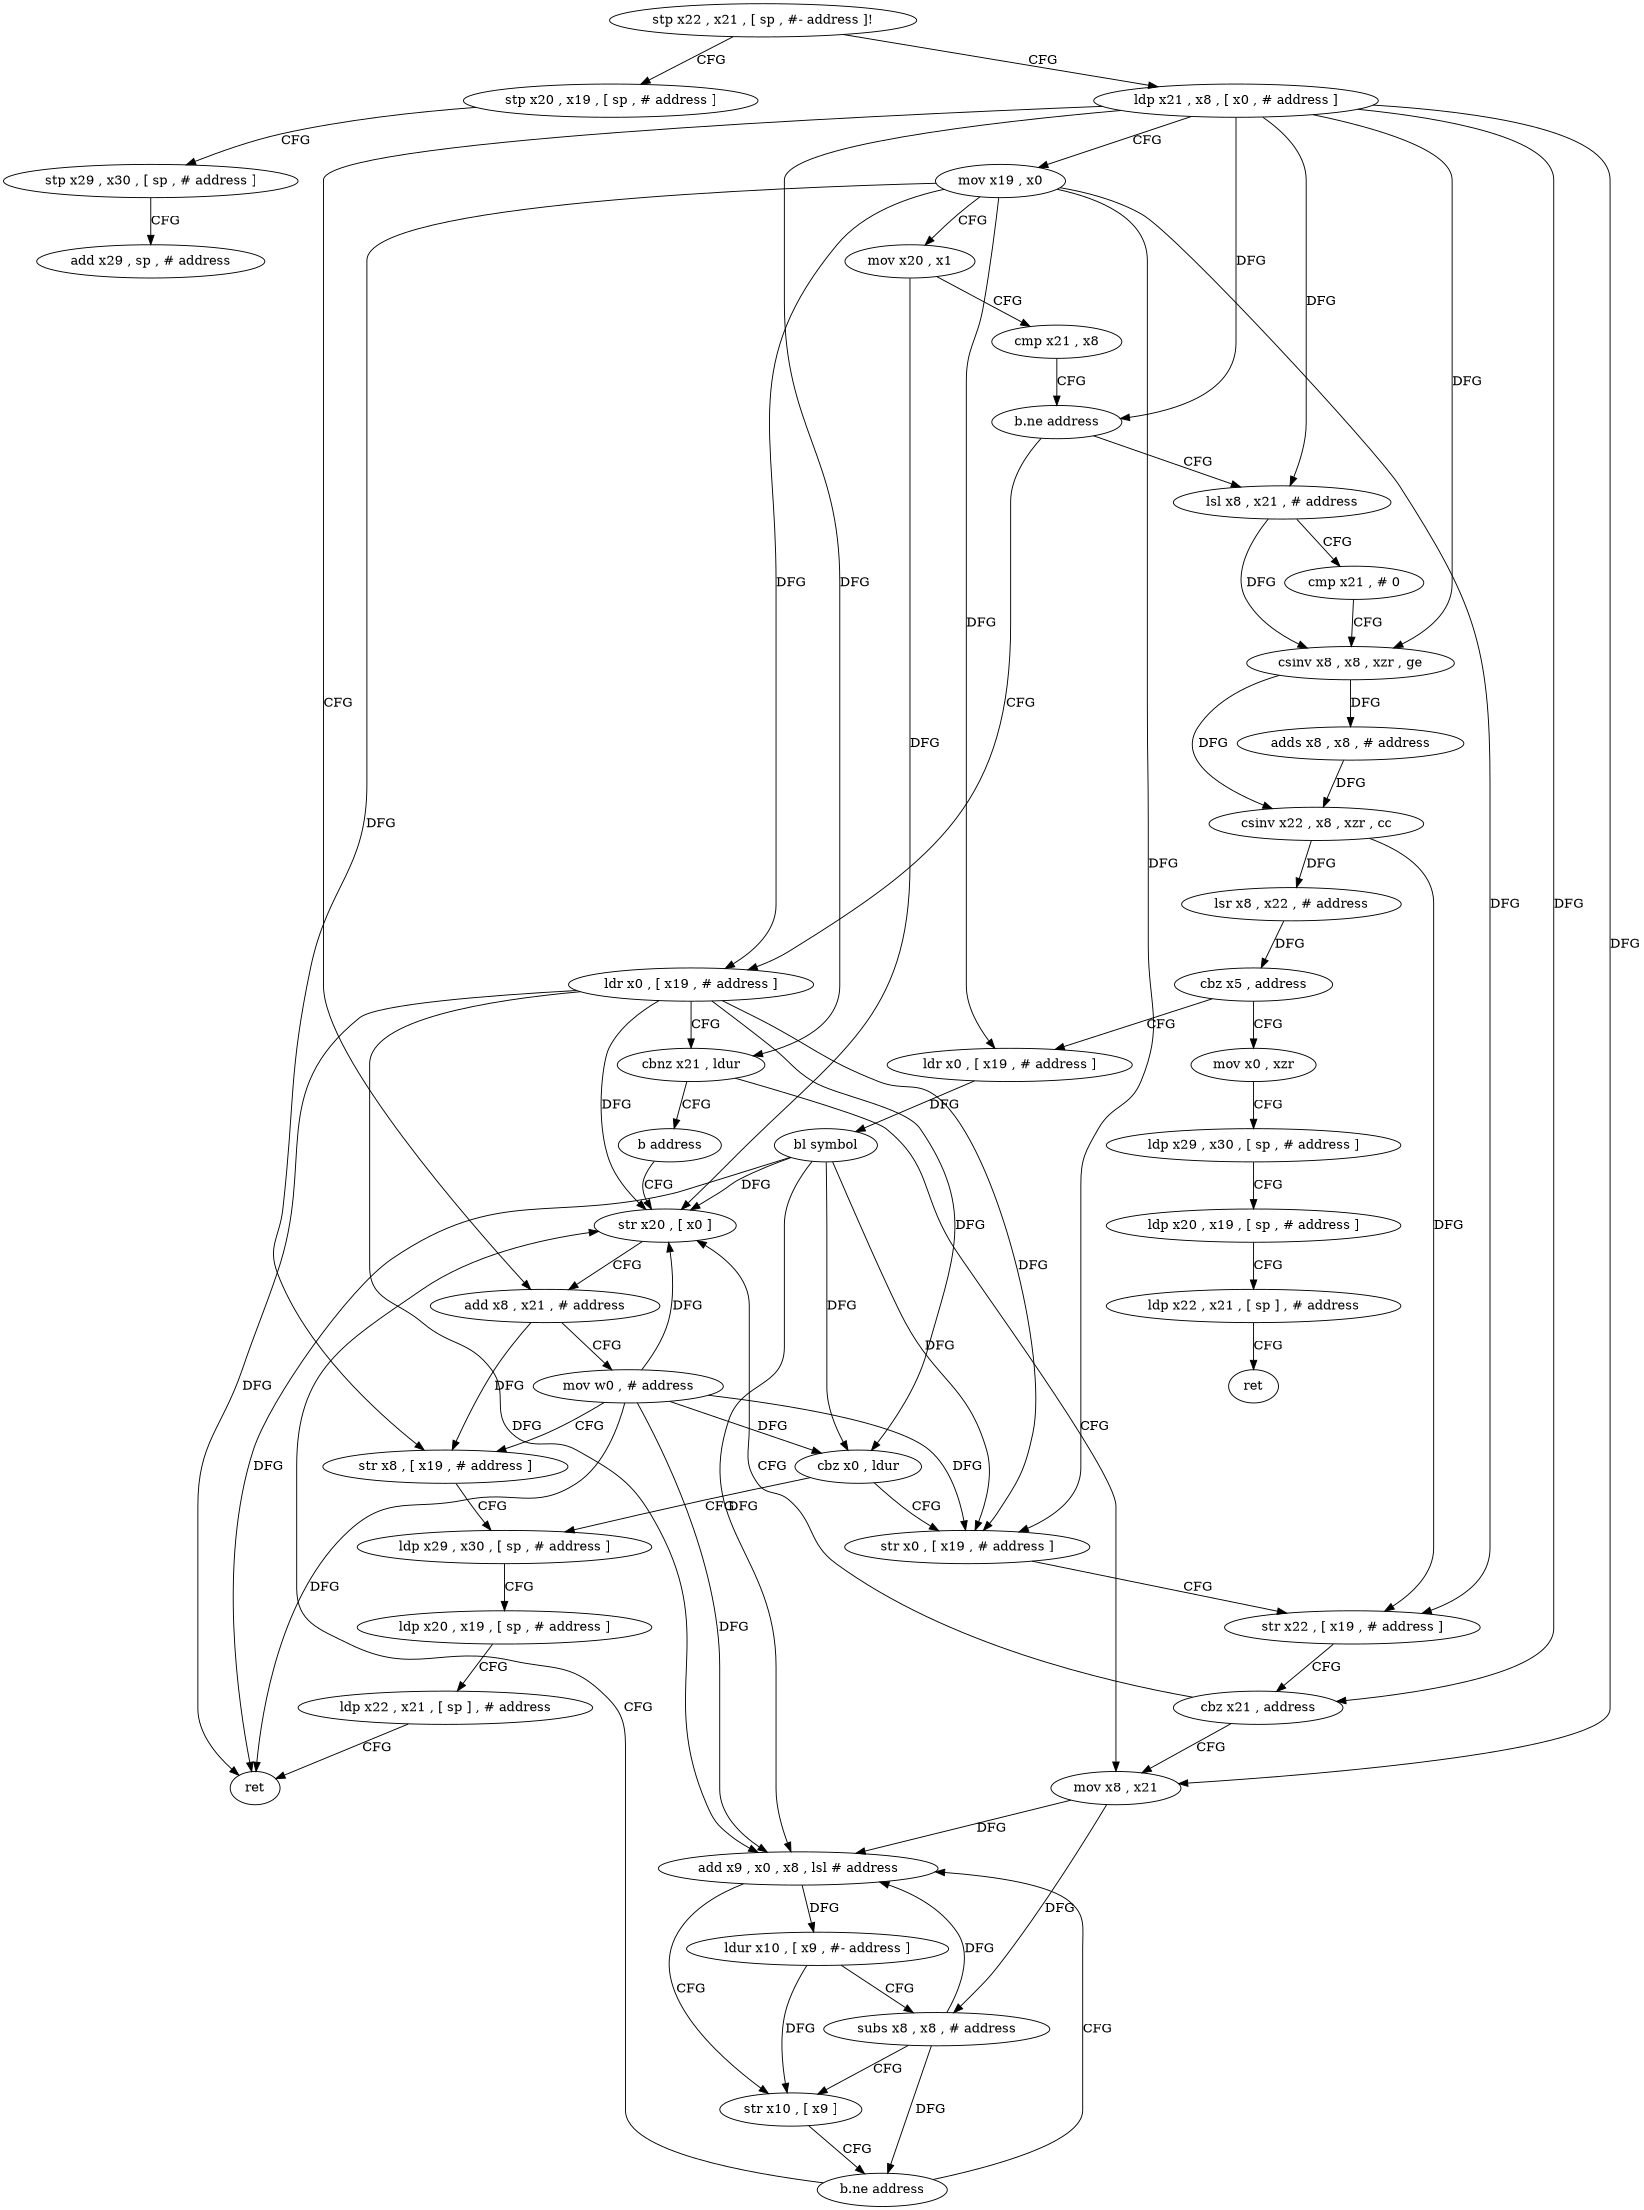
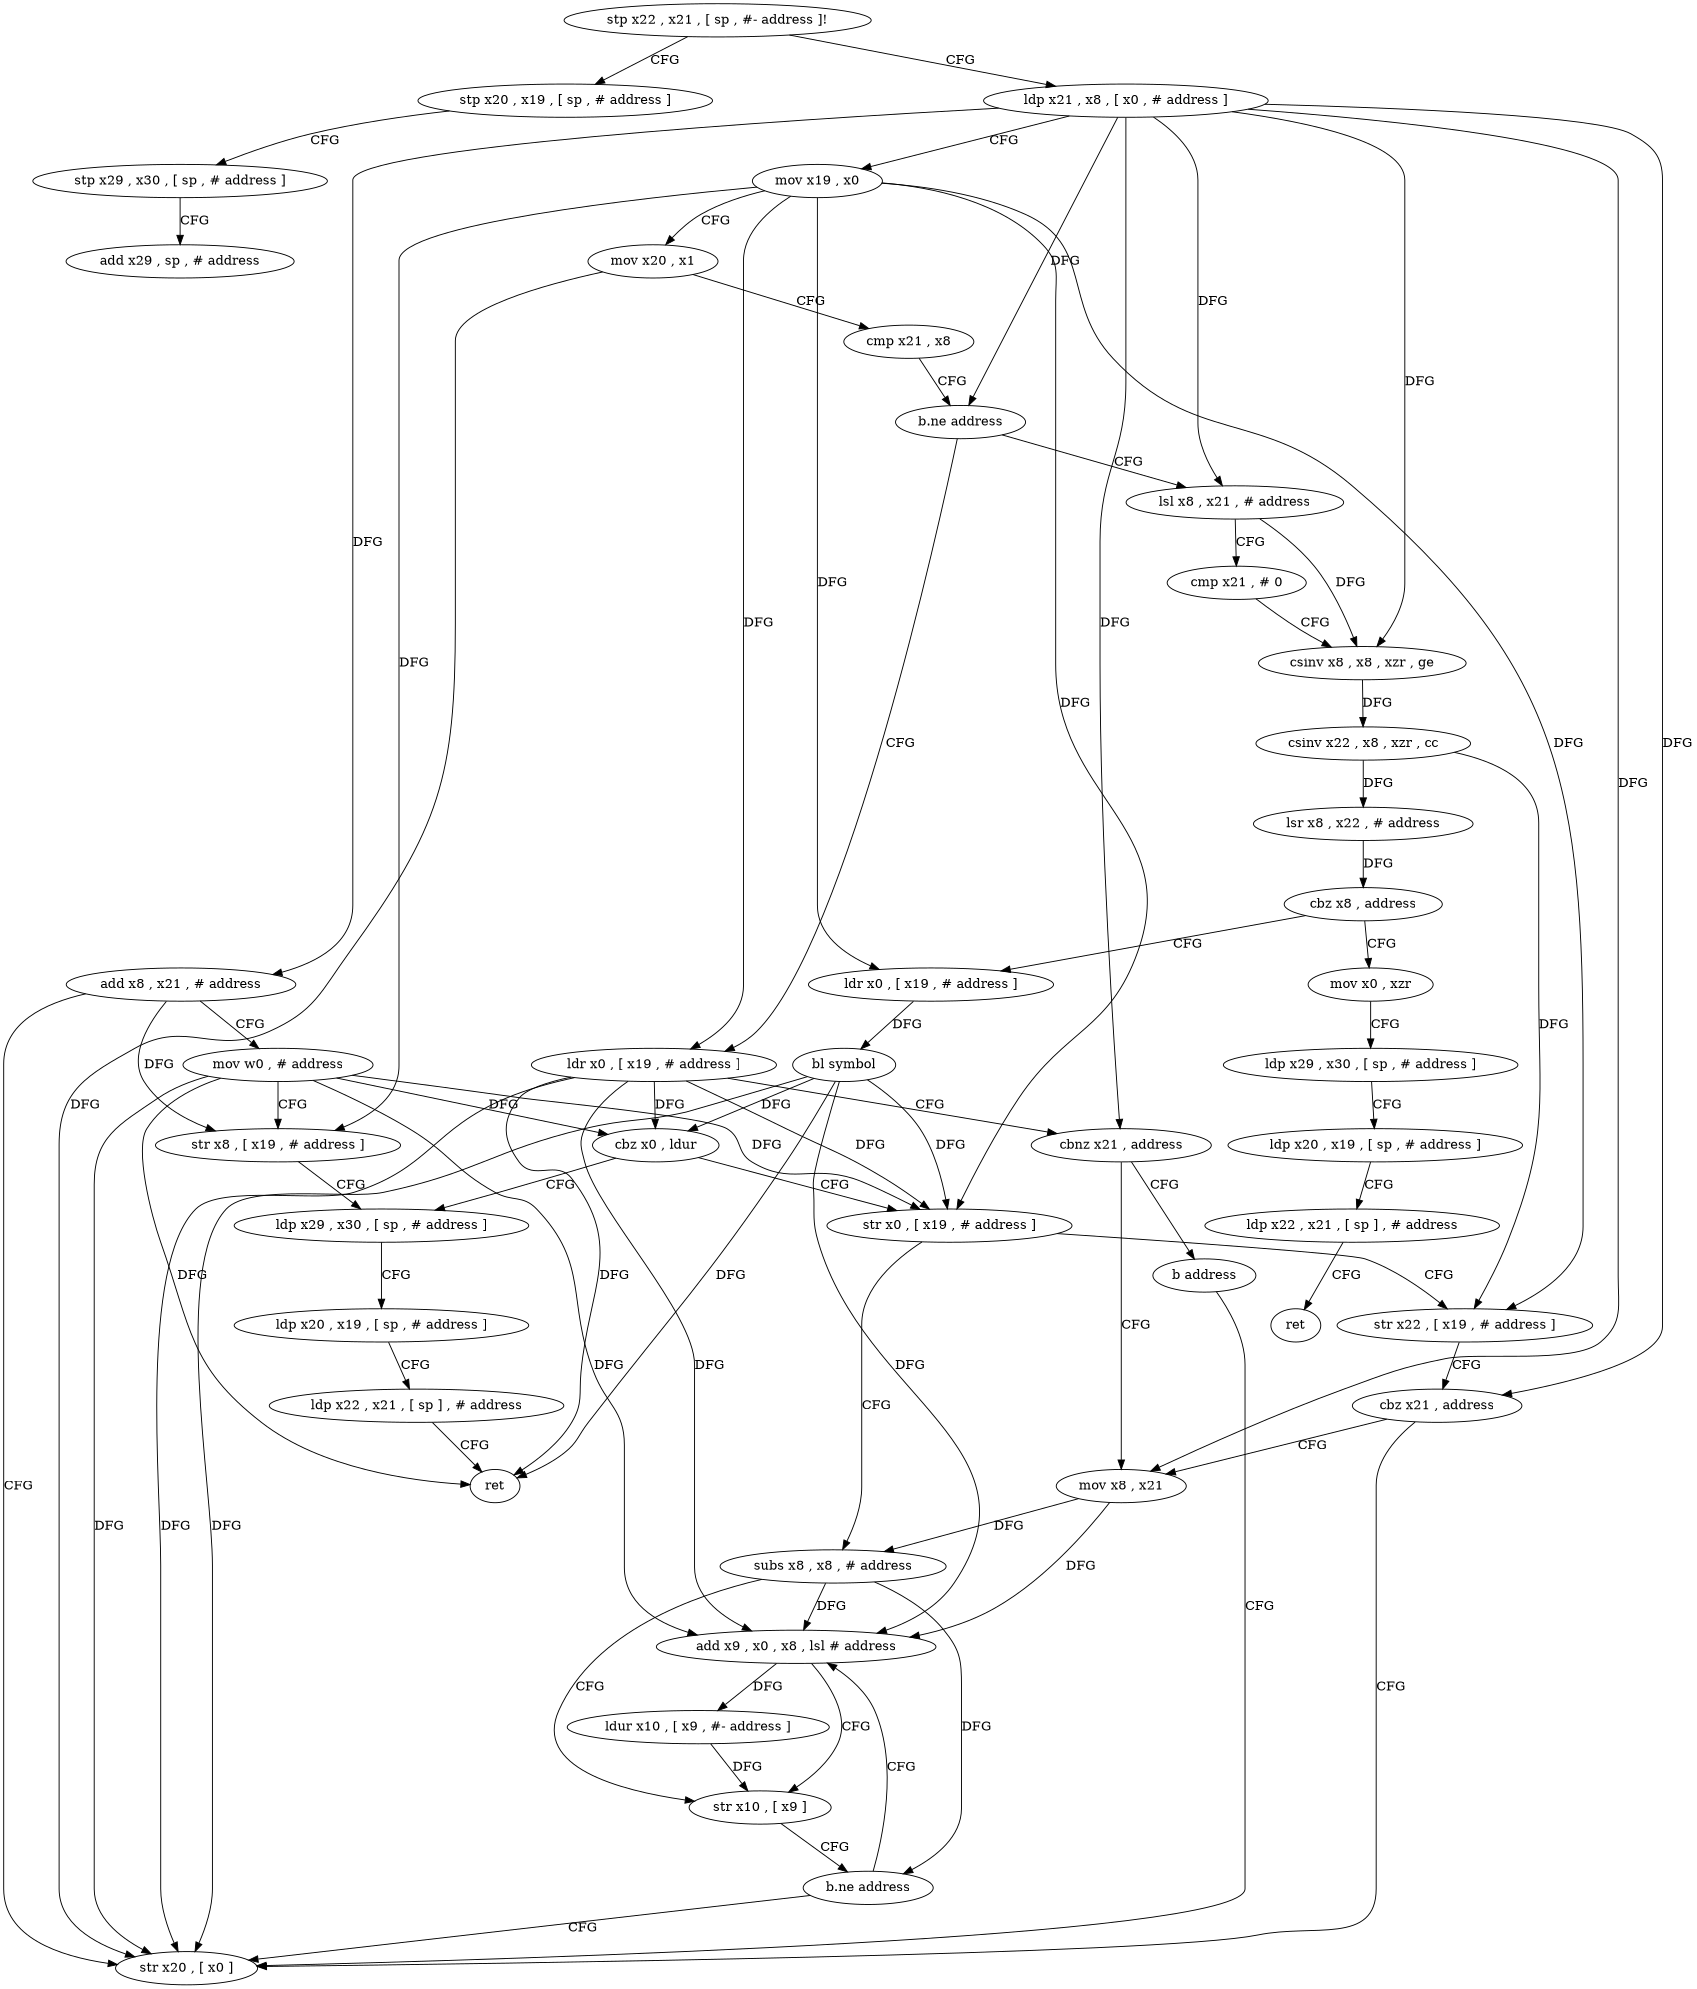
  digraph {
    n1 [label="stp x22 , x21 , [ sp , #- address ]!"]
    n2 [label="stp x20 , x19 , [ sp , # address ]"]
    n3 [label="ldp x21 , x8 , [ x0 , # address ]"]
    n4 [label="stp x29 , x30 , [ sp , # address ]"]
    n5 [label="add x29 , sp , # address"]
    n6 [label="mov x19 , x0"]
    n7 [label="b.ne address"]
    n8 [label="lsl x8 , x21 , # address"]
-   n9 [label="cbnz x21 , ldur"]
+   n9 [label="cbnz x21 , address"]
    n10 [label="mov x8 , x21"]
    n11 [label="csinv x8 , x8 , xzr , ge"]
    n12 [label="add x8 , x21 , # address"]
    n13 [label="cbz x21 , address"]
    n14 [label="mov x20 , x1"]
    n15 [label="ldr x0 , [ x19 , # address ]"]
    n16 [label="ldr x0 , [ x19 , # address ]"]
    n17 [label="str x0 , [ x19 , # address ]"]
    n18 [label="str x8 , [ x19 , # address ]"]
    n19 [label="str x22 , [ x19 , # address ]"]
    n20 [label="cmp x21 , # 0"]
    n21 [label="b address"]
    n22 [label="add x9 , x0 , x8 , lsl # address"]
    n23 [label="subs x8 , x8 , # address"]
-   n24 [label="adds x8 , x8 , # address"]
    n25 [label="csinv x22 , x8 , xzr , cc"]
    n26 [label="mov w0 , # address"]
    n27 [label="str x20 , [ x0 ]"]
    n28 [label="cmp x21 , x8"]
    n29 [label="cbz x0 , ldur"]
    n30 [label=ret]
    n31 [label="bl symbol"]
    n32 [label="ldp x29 , x30 , [ sp , # address ]"]
    n33 [label="ldur x10 , [ x9 , #- address ]"]
    n34 [label="str x10 , [ x9 ]"]
    n35 [label="b.ne address"]
    n36 [label="lsr x8 , x22 , # address"]
-   n37 [label="cbz x5 , address"]
+   n37 [label="cbz x8 , address"]
    n38 [label="mov x0 , xzr"]
    n39 [label="ldp x29 , x30 , [ sp , # address ]"]
    n40 [label="ldp x20 , x19 , [ sp , # address ]"]
    n41 [label="ldp x20 , x19 , [ sp , # address ]"]
    n42 [label="ldp x22 , x21 , [ sp ] , # address"]
    n43 [label="ldp x22 , x21 , [ sp ] , # address"]
    n44 [label=ret]
    n1 -> n2 [label=CFG]
    n1 -> n3 [label=CFG]
    n2 -> n4 [label=CFG]
    n3 -> n6 [label=CFG]
    n3 -> n7 [label=DFG]
    n3 -> n8 [label=DFG]
    n3 -> n9 [label=DFG]
    n3 -> n10 [label=DFG]
    n3 -> n11 [label=DFG]
-   n3 -> n12 [label=CFG]
+   n3 -> n12 [label=DFG]
    n3 -> n13 [label=DFG]
    n4 -> n5 [label=CFG]
    n6 -> n14 [label=CFG]
    n6 -> n15 [label=DFG]
    n6 -> n16 [label=DFG]
    n6 -> n17 [label=DFG]
    n6 -> n18 [label=DFG]
    n6 -> n19 [label=DFG]
    n7 -> n8 [label=CFG]
    n7 -> n15 [label=CFG]
    n8 -> n11 [label=DFG]
    n8 -> n20 [label=CFG]
    n9 -> n10 [label=CFG]
    n9 -> n21 [label=CFG]
    n10 -> n22 [label=DFG]
    n10 -> n23 [label=DFG]
-   n11 -> n24 [label=DFG]
    n11 -> n25 [label=DFG]
    n12 -> n18 [label=DFG]
    n12 -> n26 [label=CFG]
    n13 -> n10 [label=CFG]
    n13 -> n27 [label=CFG]
    n14 -> n27 [label=DFG]
    n14 -> n28 [label=CFG]
    n15 -> n9 [label=CFG]
    n15 -> n17 [label=DFG]
    n15 -> n22 [label=DFG]
    n15 -> n27 [label=DFG]
    n15 -> n29 [label=DFG]
    n15 -> n30 [label=DFG]
    n16 -> n31 [label=DFG]
    n17 -> n19 [label=CFG]
    n18 -> n32 [label=CFG]
    n19 -> n13 [label=CFG]
    n20 -> n11 [label=CFG]
    n21 -> n27 [label=CFG]
    n22 -> n33 [label=DFG]
    n22 -> n34 [label=CFG]
    n23 -> n22 [label=DFG]
    n23 -> n34 [label=CFG]
    n23 -> n35 [label=DFG]
-   n24 -> n25 [label=DFG]
    n25 -> n19 [label=DFG]
    n25 -> n36 [label=DFG]
    n26 -> n17 [label=DFG]
    n26 -> n18 [label=CFG]
    n26 -> n22 [label=DFG]
    n26 -> n27 [label=DFG]
    n26 -> n29 [label=DFG]
    n26 -> n30 [label=DFG]
-   n27 -> n12 [label=CFG]
+   n12 -> n27 [label=CFG]
    n28 -> n7 [label=CFG]
    n29 -> n17 [label=CFG]
    n29 -> n32 [label=CFG]
    n31 -> n17 [label=DFG]
    n31 -> n22 [label=DFG]
    n31 -> n27 [label=DFG]
    n31 -> n29 [label=DFG]
    n31 -> n30 [label=DFG]
    n32 -> n41 [label=CFG]
-   n33 -> n23 [label=CFG]
+   n17 -> n23 [label=CFG]
    n33 -> n34 [label=DFG]
    n34 -> n35 [label=CFG]
    n35 -> n22 [label=CFG]
    n35 -> n27 [label=CFG]
    n36 -> n37 [label=DFG]
    n37 -> n16 [label=CFG]
    n37 -> n38 [label=CFG]
    n38 -> n39 [label=CFG]
    n39 -> n40 [label=CFG]
    n40 -> n43 [label=CFG]
    n41 -> n42 [label=CFG]
    n42 -> n30 [label=CFG]
    n43 -> n44 [label=CFG]
  }
